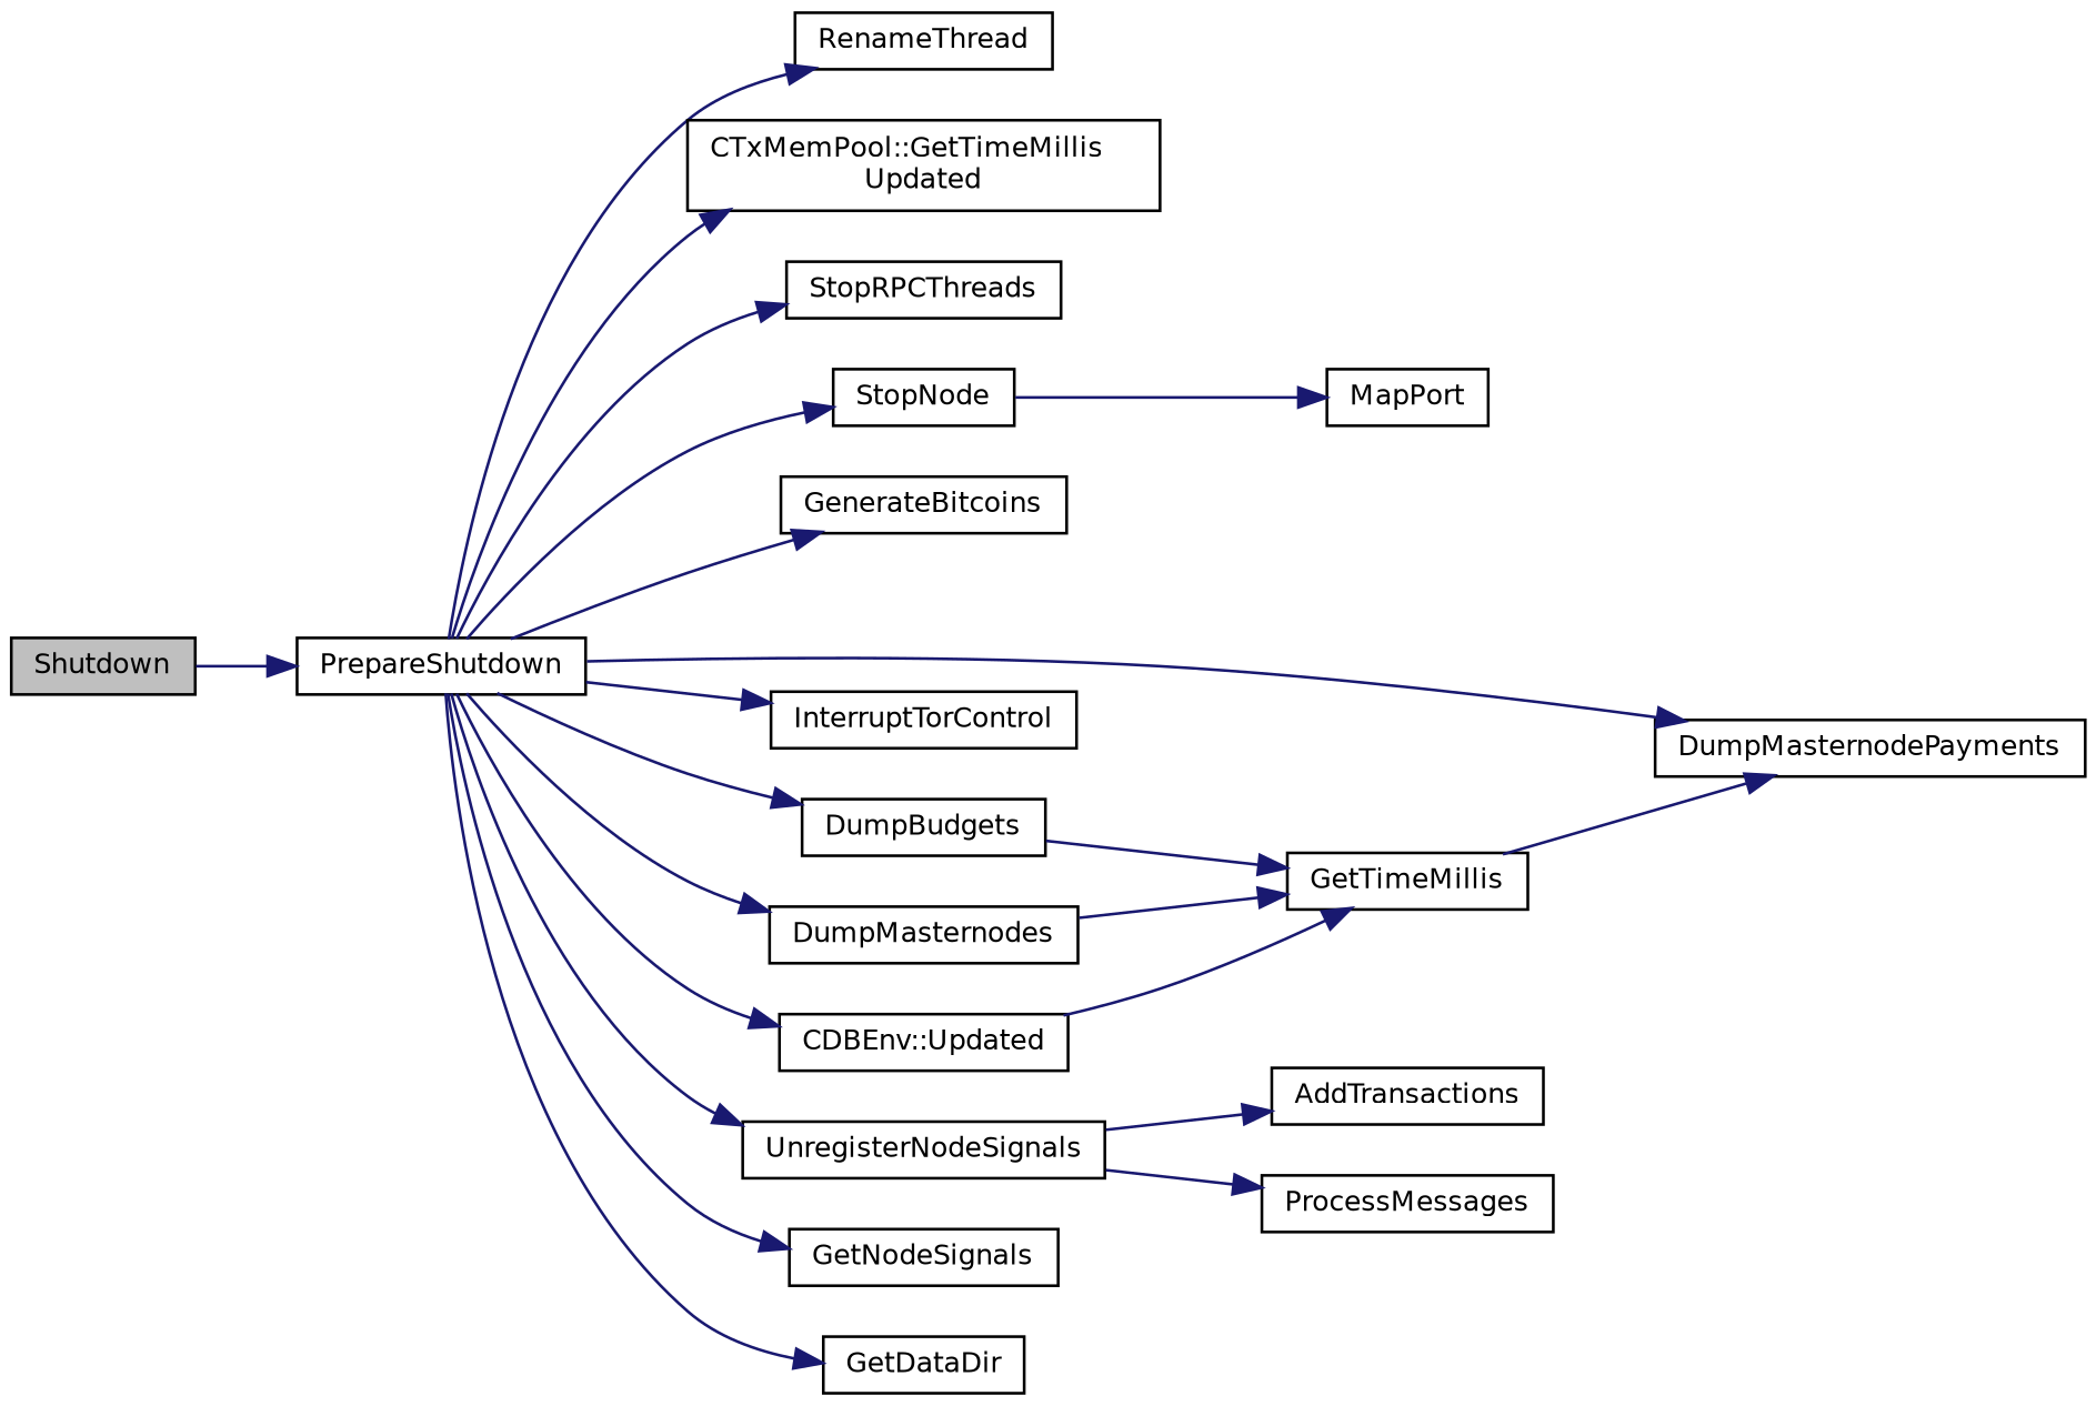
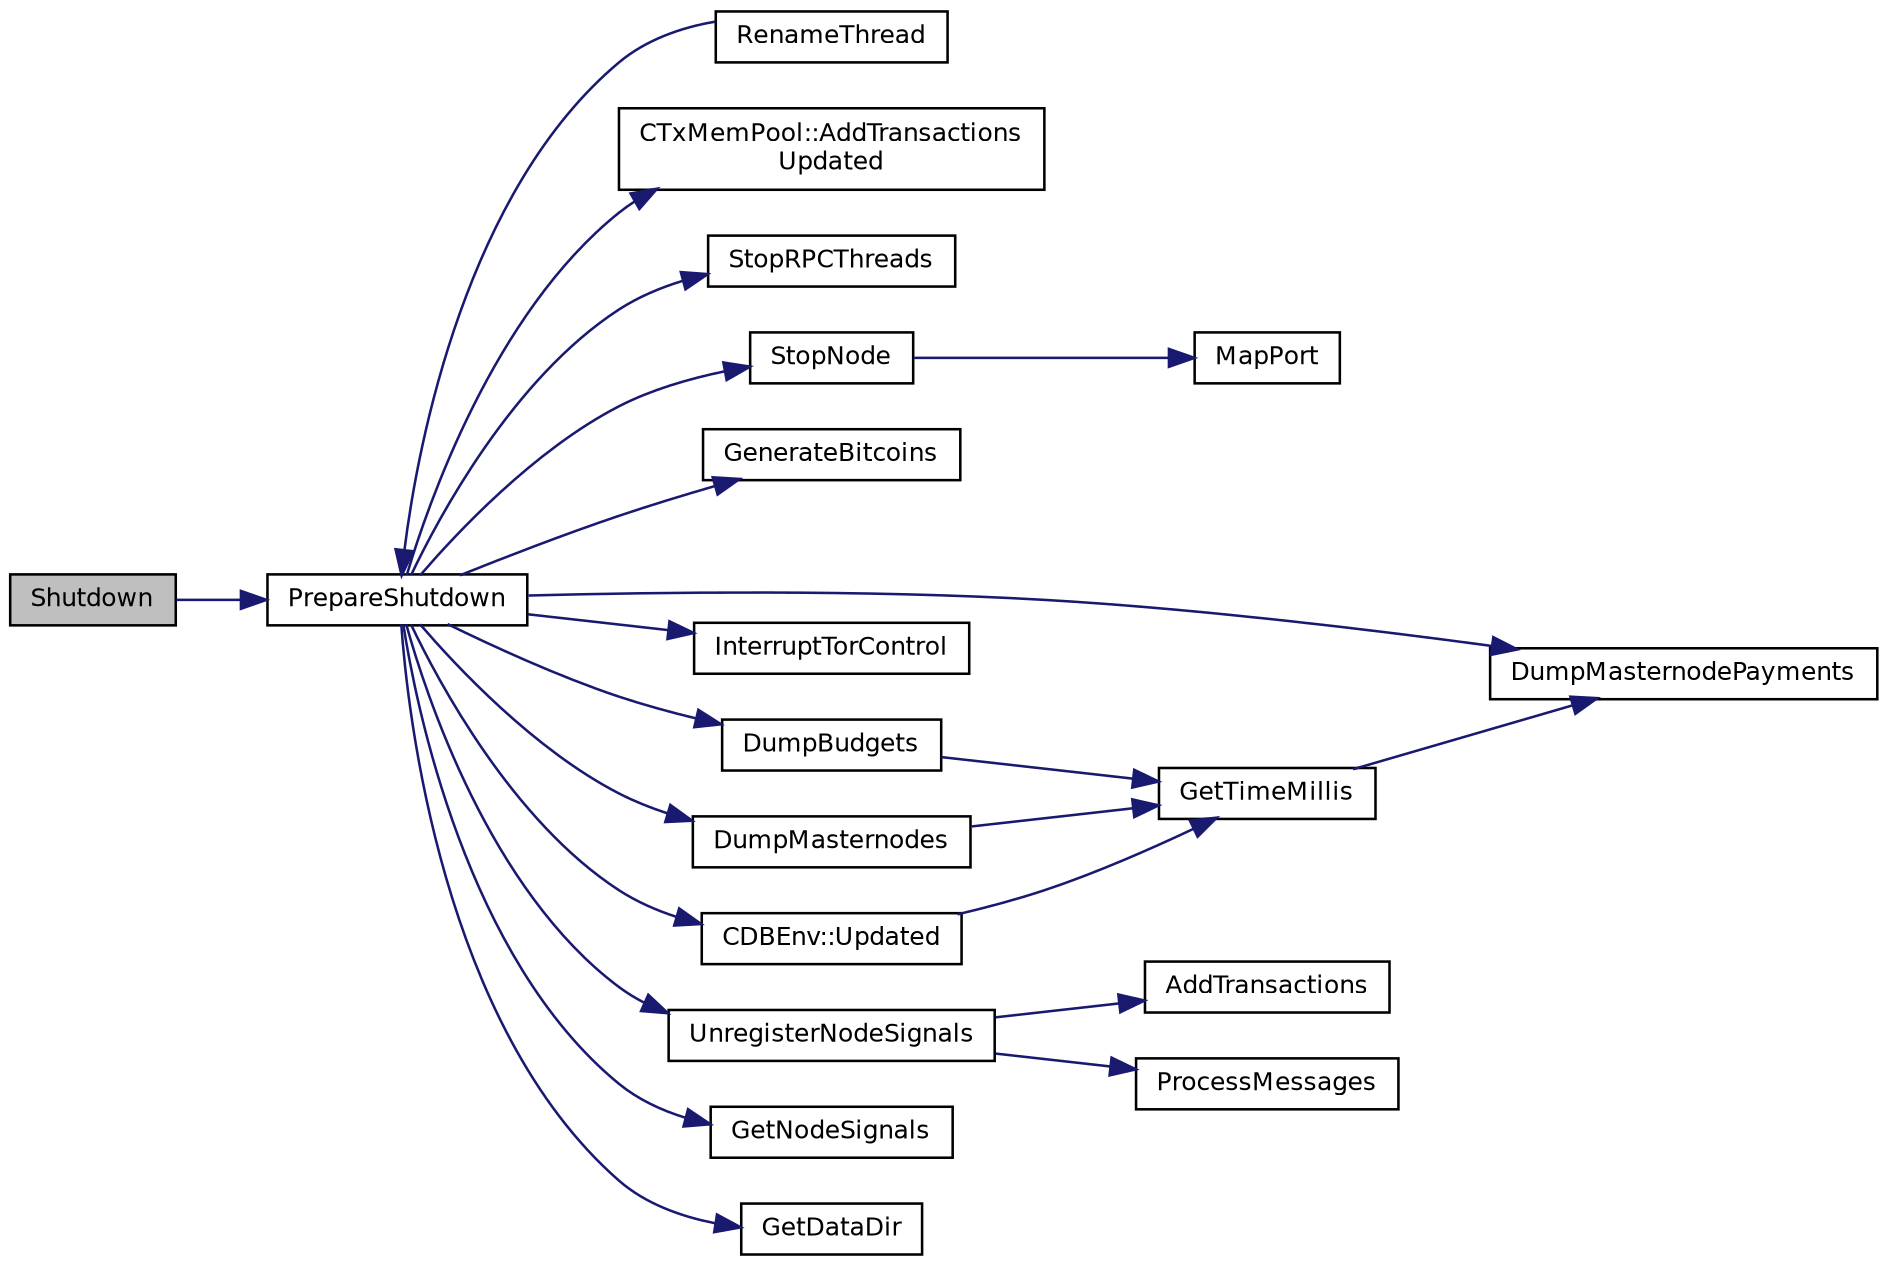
  digraph {
    rankdir=LR
    node [color=black fillcolor=white fontname=Helvetica fontsize=10 shape=record style=filled]
    edge [color=midnightblue fontname=Helvetica fontsize=10 labelfontname=Helvetica labelfontsize=10 style=solid]
    n1 [fillcolor=grey75 fontcolor=black height=0.2 label=Shutdown width=0.4]
    n2 [height=0.2 label=PrepareShutdown width=0.4]
    n3 [height=0.2 label=RenameThread width=0.4]
-   n4 [height=0.2 label="CTxMemPool::GetTimeMillis\lUpdated" width=0.4]
+   n4 [height=0.2 label="CTxMemPool::AddTransactions\lUpdated" width=0.4]
    n5 [height=0.2 label=StopRPCThreads width=0.4]
    n6 [height=0.2 label="CDBEnv::Updated" width=0.4]
    n7 [height=0.2 label=GenerateBitcoins width=0.4]
    n8 [height=0.2 label=StopNode width=0.4]
    n9 [height=0.2 label=InterruptTorControl width=0.4]
    n10 [height=0.2 label=DumpMasternodes width=0.4]
    n11 [height=0.2 label=DumpBudgets width=0.4]
    n12 [height=0.2 label=DumpMasternodePayments width=0.4]
    n13 [height=0.2 label=UnregisterNodeSignals width=0.4]
    n14 [height=0.2 label=GetNodeSignals width=0.4]
    n15 [height=0.2 label=GetDataDir width=0.4]
    n16 [height=0.2 label=GetTimeMillis width=0.4]
    n17 [height=0.2 label=MapPort width=0.4]
    n18 [height=0.2 label=ProcessMessages width=0.4]
    n19 [height=0.2 label=AddTransactions width=0.4]
    n1 -> n2
-   n2 -> n3
+   n3 -> n2
    n2 -> n4
    n2 -> n5
    n2 -> n6
    n2 -> n7
    n2 -> n8
    n2 -> n9
    n2 -> n10
    n2 -> n11
    n2 -> n12
    n2 -> n13
    n2 -> n14
    n2 -> n15
    n6 -> n16
    n8 -> n17
    n10 -> n16
    n11 -> n16
    n13 -> n18
    n13 -> n19
    n16 -> n12
  }
